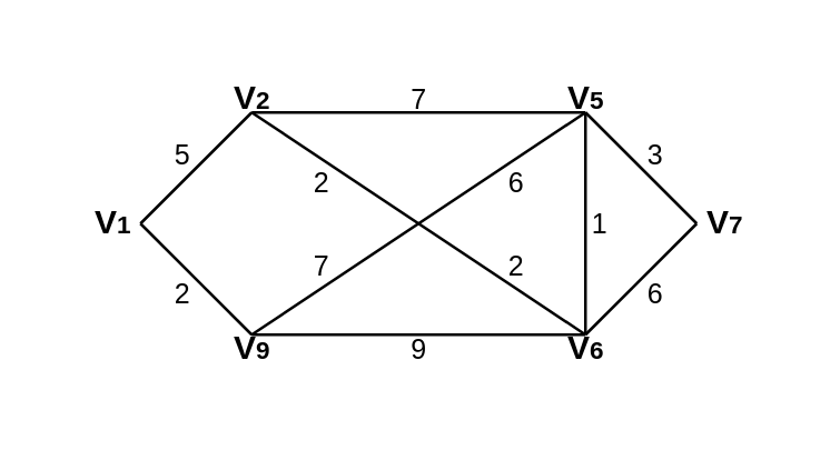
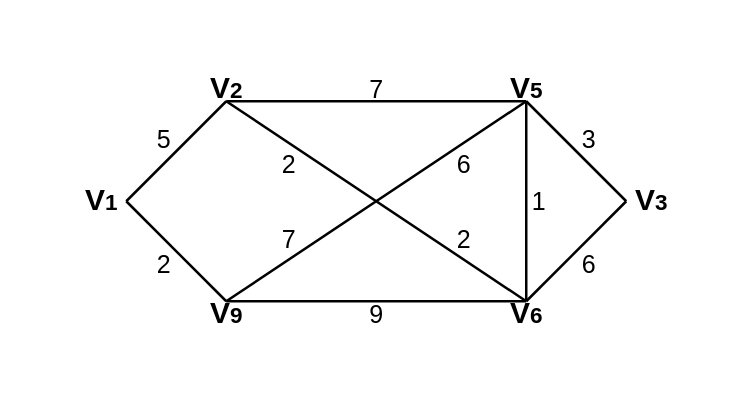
  <mxCell id="0" />
  <mxCell id="1" parent="0" />
  <mxCell id="2" value="" style="endArrow=none;html=1;rounded=0;" parent="1" edge="1"><mxGeometry width="50" height="50" relative="1" as="geometry"><mxPoint x="50" y="80" as="sourcePoint" /><mxPoint x="90" y="40" as="targetPoint" /></mxGeometry></mxCell>
  <mxCell id="3" value="" style="endArrow=none;html=1;rounded=0;" parent="1" edge="1"><mxGeometry width="50" height="50" relative="1" as="geometry"><mxPoint x="210" y="40" as="sourcePoint" /><mxPoint x="90" y="40" as="targetPoint" /></mxGeometry></mxCell>
  <mxCell id="4" value="" style="endArrow=none;html=1;rounded=0;" parent="1" edge="1"><mxGeometry width="50" height="50" relative="1" as="geometry"><mxPoint x="210" y="40" as="sourcePoint" /><mxPoint x="250" y="80" as="targetPoint" /></mxGeometry></mxCell>
  <mxCell id="5" value="" style="endArrow=none;html=1;rounded=0;" parent="1" edge="1"><mxGeometry width="50" height="50" relative="1" as="geometry"><mxPoint x="210" y="120" as="sourcePoint" /><mxPoint x="250" y="80" as="targetPoint" /></mxGeometry></mxCell>
  <mxCell id="6" value="" style="endArrow=none;html=1;rounded=0;" parent="1" edge="1"><mxGeometry width="50" height="50" relative="1" as="geometry"><mxPoint x="90" y="120" as="sourcePoint" /><mxPoint x="210" y="120" as="targetPoint" /></mxGeometry></mxCell>
  <mxCell id="7" value="" style="endArrow=none;html=1;rounded=0;" parent="1" edge="1"><mxGeometry width="50" height="50" relative="1" as="geometry"><mxPoint x="90" y="120" as="sourcePoint" /><mxPoint x="50" y="80" as="targetPoint" /></mxGeometry></mxCell>
  <mxCell id="8" value="" style="endArrow=none;html=1;rounded=0;" parent="1" edge="1"><mxGeometry width="50" height="50" relative="1" as="geometry"><mxPoint x="210" y="40" as="sourcePoint" /><mxPoint x="90" y="120" as="targetPoint" /></mxGeometry></mxCell>
  <mxCell id="9" value="" style="endArrow=none;html=1;rounded=0;" parent="1" edge="1"><mxGeometry width="50" height="50" relative="1" as="geometry"><mxPoint x="210" y="120" as="sourcePoint" /><mxPoint x="210" y="40" as="targetPoint" /></mxGeometry></mxCell>
  <mxCell id="10" value="" style="endArrow=none;html=1;rounded=0;" parent="1" edge="1"><mxGeometry width="50" height="50" relative="1" as="geometry"><mxPoint x="210" y="120" as="sourcePoint" /><mxPoint x="90" y="40" as="targetPoint" /></mxGeometry></mxCell>
  <mxCell id="11" value="V&lt;font style=&quot;font-size: 9px;&quot;&gt;1&lt;/font&gt;" style="text;html=1;align=center;verticalAlign=middle;resizable=0;points=[];autosize=1;strokeColor=none;fillColor=none;fontStyle=1" parent="1" vertex="1"><mxGeometry x="20" y="65" width="40" height="30" as="geometry" /></mxCell>
  <mxCell id="12" value="V&lt;font style=&quot;font-size: 9px;&quot;&gt;9&lt;/font&gt;" style="text;html=1;align=center;verticalAlign=middle;resizable=0;points=[];autosize=1;strokeColor=none;fillColor=none;fontStyle=1" parent="1" vertex="1"><mxGeometry x="70" y="110" width="40" height="30" as="geometry" /></mxCell>
  <mxCell id="13" value="V&lt;font style=&quot;font-size: 9px;&quot;&gt;2&lt;/font&gt;" style="text;html=1;align=center;verticalAlign=middle;resizable=0;points=[];autosize=1;strokeColor=none;fillColor=none;fontStyle=1" parent="1" vertex="1"><mxGeometry x="70" y="20" width="40" height="30" as="geometry" /></mxCell>
  <mxCell id="14" value="V&lt;font style=&quot;font-size: 9px;&quot;&gt;6&lt;/font&gt;" style="text;html=1;align=center;verticalAlign=middle;resizable=0;points=[];autosize=1;strokeColor=none;fillColor=none;fontStyle=1" parent="1" vertex="1"><mxGeometry x="190" y="110" width="40" height="30" as="geometry" /></mxCell>
  <mxCell id="15" value="V&lt;font style=&quot;font-size: 9px;&quot;&gt;5&lt;/font&gt;" style="text;html=1;align=center;verticalAlign=middle;resizable=0;points=[];autosize=1;strokeColor=none;fillColor=none;fontStyle=1" parent="1" vertex="1"><mxGeometry x="190" y="20" width="40" height="30" as="geometry" /></mxCell>
- <mxCell id="16" value="V&lt;font style=&quot;font-size: 9px;&quot;&gt;7&lt;/font&gt;" style="text;html=1;align=center;verticalAlign=middle;resizable=0;points=[];autosize=1;strokeColor=none;fillColor=none;fontStyle=1" parent="1" vertex="1"><mxGeometry x="240" y="65" width="40" height="30" as="geometry" /></mxCell>
+ <mxCell id="16" value="V&lt;font style=&quot;font-size: 9px;&quot;&gt;3&lt;/font&gt;" style="text;html=1;align=center;verticalAlign=middle;resizable=0;points=[];autosize=1;strokeColor=none;fillColor=none;fontStyle=1" parent="1" vertex="1"><mxGeometry x="240" y="65" width="40" height="30" as="geometry" /></mxCell>
  <mxCell id="17" value="5" style="text;html=1;align=center;verticalAlign=middle;resizable=0;points=[];autosize=1;strokeColor=none;fillColor=none;fontSize=10;" parent="1" vertex="1"><mxGeometry x="50" y="40" width="30" height="30" as="geometry" /></mxCell>
  <mxCell id="18" value="2" style="text;html=1;align=center;verticalAlign=middle;resizable=0;points=[];autosize=1;strokeColor=none;fillColor=none;fontSize=10;" parent="1" vertex="1"><mxGeometry x="50" y="90" width="30" height="30" as="geometry" /></mxCell>
  <mxCell id="19" value="9" style="text;html=1;align=center;verticalAlign=middle;resizable=0;points=[];autosize=1;strokeColor=none;fillColor=none;fontSize=10;" parent="1" vertex="1"><mxGeometry x="135" y="110" width="30" height="30" as="geometry" /></mxCell>
  <mxCell id="20" value="7" style="text;html=1;align=center;verticalAlign=middle;resizable=0;points=[];autosize=1;strokeColor=none;fillColor=none;fontSize=10;" parent="1" vertex="1"><mxGeometry x="100" y="80" width="30" height="30" as="geometry" /></mxCell>
  <mxCell id="21" value="2" style="text;html=1;align=center;verticalAlign=middle;resizable=0;points=[];autosize=1;strokeColor=none;fillColor=none;fontSize=10;" parent="1" vertex="1"><mxGeometry x="170" y="80" width="30" height="30" as="geometry" /></mxCell>
  <mxCell id="22" value="2" style="text;html=1;align=center;verticalAlign=middle;resizable=0;points=[];autosize=1;strokeColor=none;fillColor=none;fontSize=10;" parent="1" vertex="1"><mxGeometry x="100" y="50" width="30" height="30" as="geometry" /></mxCell>
  <mxCell id="23" value="6" style="text;html=1;align=center;verticalAlign=middle;resizable=0;points=[];autosize=1;strokeColor=none;fillColor=none;fontSize=10;" parent="1" vertex="1"><mxGeometry x="170" y="50" width="30" height="30" as="geometry" /></mxCell>
  <mxCell id="24" value="1" style="text;html=1;align=center;verticalAlign=middle;resizable=0;points=[];autosize=1;strokeColor=none;fillColor=none;fontSize=10;" parent="1" vertex="1"><mxGeometry x="200" y="65" width="30" height="30" as="geometry" /></mxCell>
  <mxCell id="25" value="6" style="text;html=1;align=center;verticalAlign=middle;resizable=0;points=[];autosize=1;strokeColor=none;fillColor=none;fontSize=10;" parent="1" vertex="1"><mxGeometry x="220" y="90" width="30" height="30" as="geometry" /></mxCell>
  <mxCell id="26" value="3" style="text;html=1;align=center;verticalAlign=middle;resizable=0;points=[];autosize=1;strokeColor=none;fillColor=none;fontSize=10;" parent="1" vertex="1"><mxGeometry x="220" y="40" width="30" height="30" as="geometry" /></mxCell>
  <mxCell id="27" value="7" style="text;html=1;align=center;verticalAlign=middle;resizable=0;points=[];autosize=1;strokeColor=none;fillColor=none;fontSize=10;" parent="1" vertex="1"><mxGeometry x="135" y="20" width="30" height="30" as="geometry" /></mxCell>
